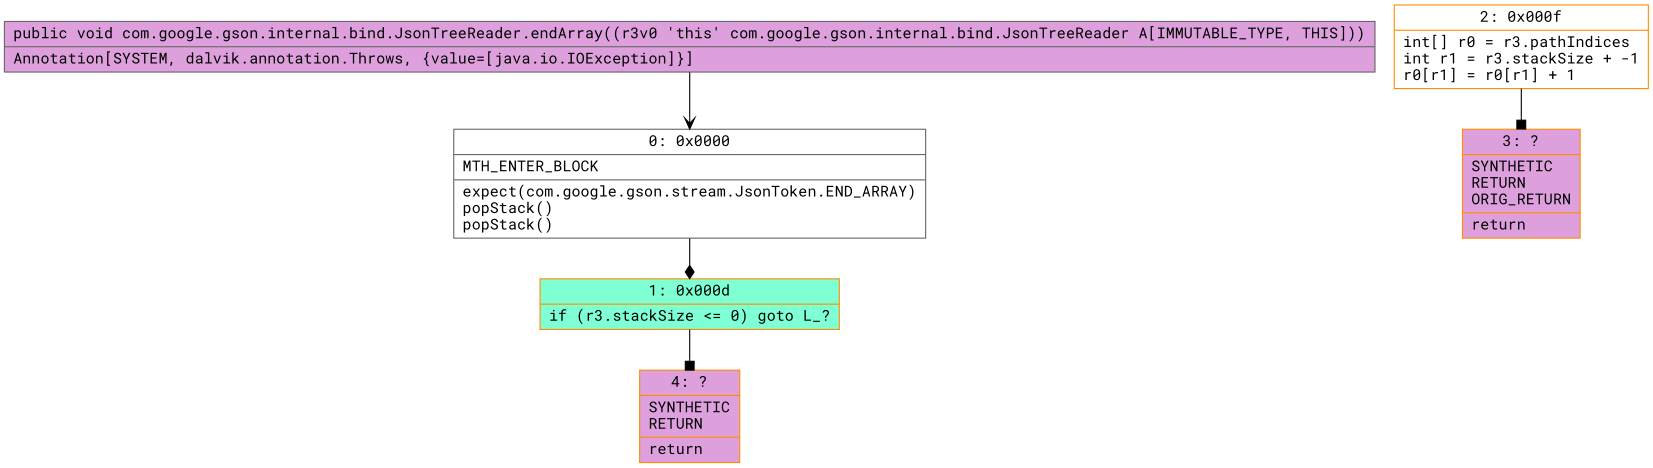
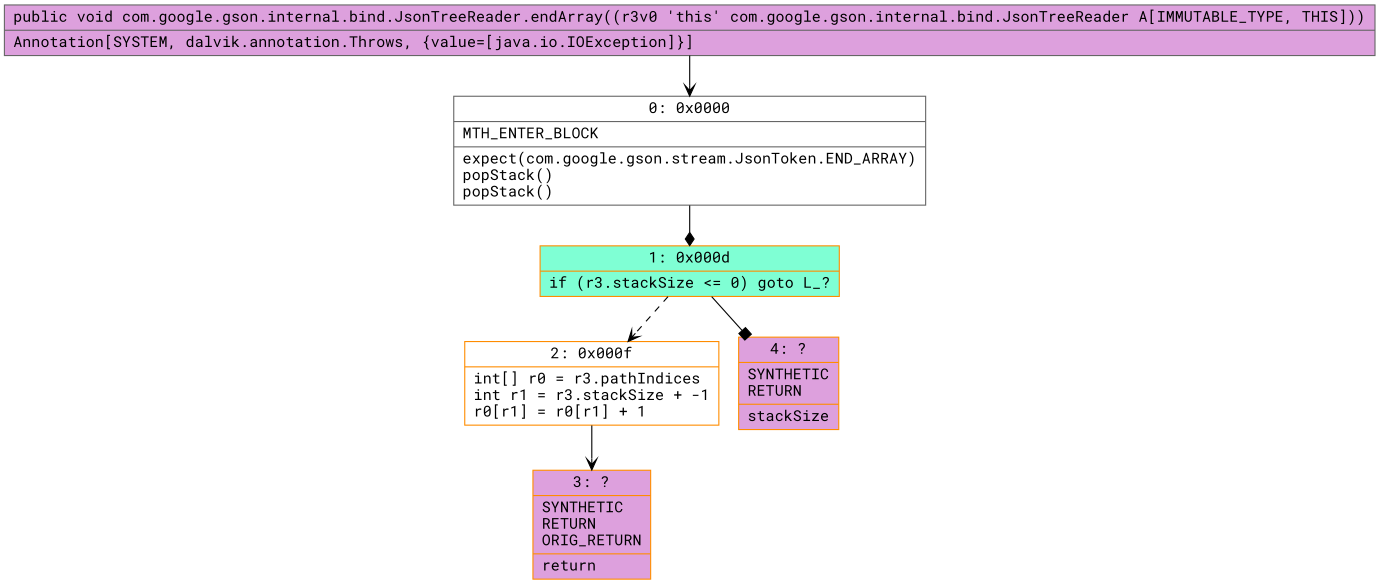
  digraph {
    fontname="Roboto Mono"
    node [color=darkorange fillcolor=plum fontname="Roboto Mono" shape=record style=filled]
    edge [arrowhead=vee fontname="Roboto Mono"]
    n1 [color=gray40 fillcolor=white label="{0\:\ 0x0000|MTH_ENTER_BLOCK\l|expect(com.google.gson.stream.JsonToken.END_ARRAY)\lpopStack()\lpopStack()\l}"]
    n2 [fillcolor=aquamarine label="{1\:\ 0x000d|if (r3.stackSize \<= 0) goto L_?\l}"]
    n3 [fillcolor=white label="{2\:\ 0x000f|int[] r0 = r3.pathIndices\lint r1 = r3.stackSize + \-1\lr0[r1] = r0[r1] + 1\l}"]
-   n4 [label="{4\:\ ?|SYNTHETIC\lRETURN\l|return\l}"]
+   n4 [label="{4\:\ ?|SYNTHETIC\lRETURN\l|stackSize\l}"]
    n5 [label="{3\:\ ?|SYNTHETIC\lRETURN\lORIG_RETURN\l|return\l}"]
    n6 [color=gray40 label="{public void com.google.gson.internal.bind.JsonTreeReader.endArray((r3v0 'this' com.google.gson.internal.bind.JsonTreeReader A[IMMUTABLE_TYPE, THIS]))  | Annotation[SYSTEM, dalvik.annotation.Throws, \{value=[java.io.IOException]\}]\l}"]
    n1 -> n2 [arrowhead=diamond]
+   n2 -> n3 [style=dashed]
    n2 -> n4 [arrowhead=box]
-   n3 -> n5 [arrowhead=box]
+   n3 -> n5
    n6 -> n1
  }
